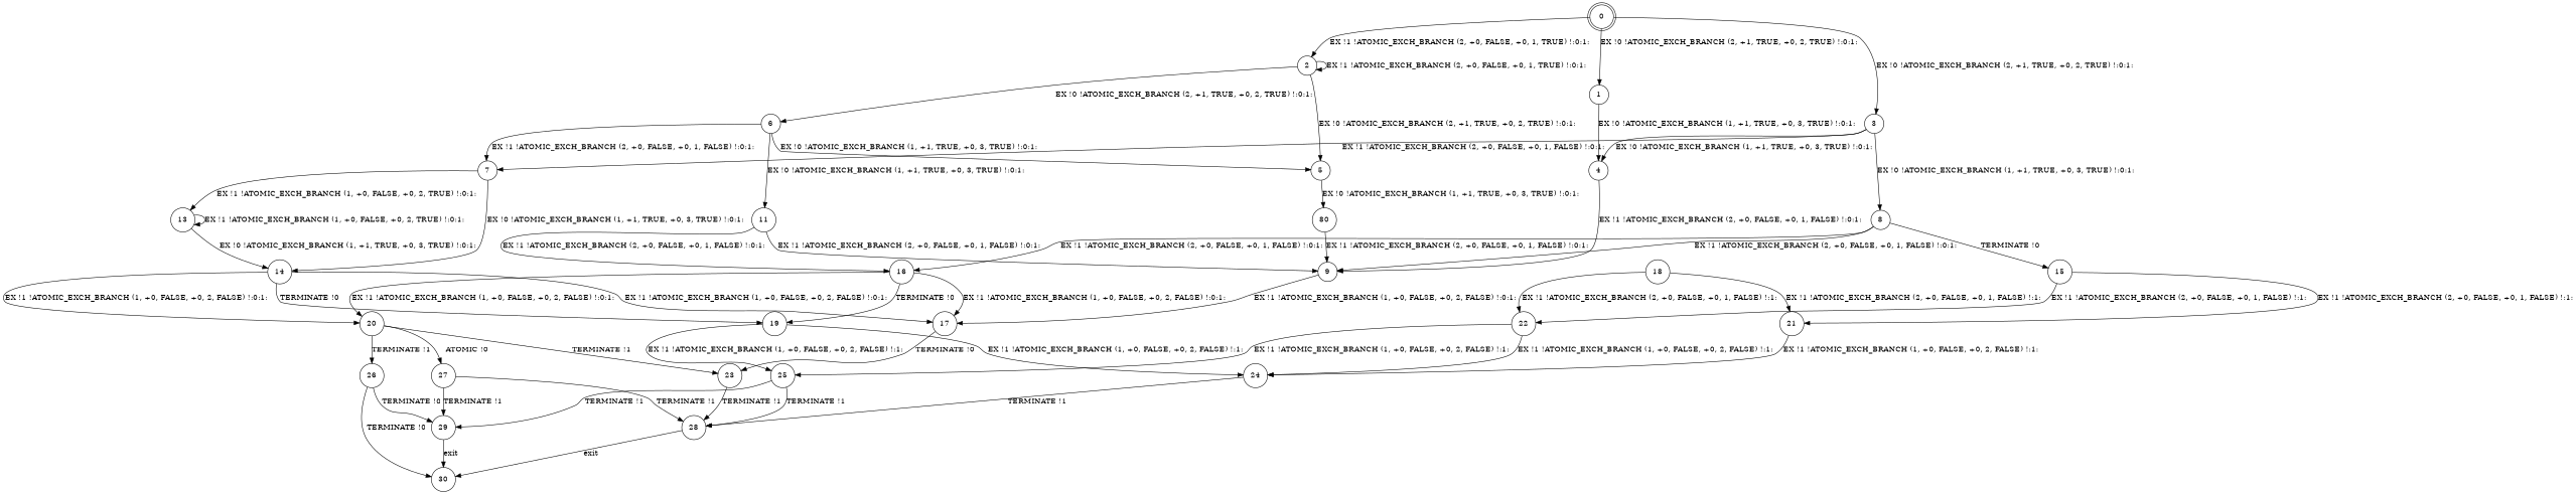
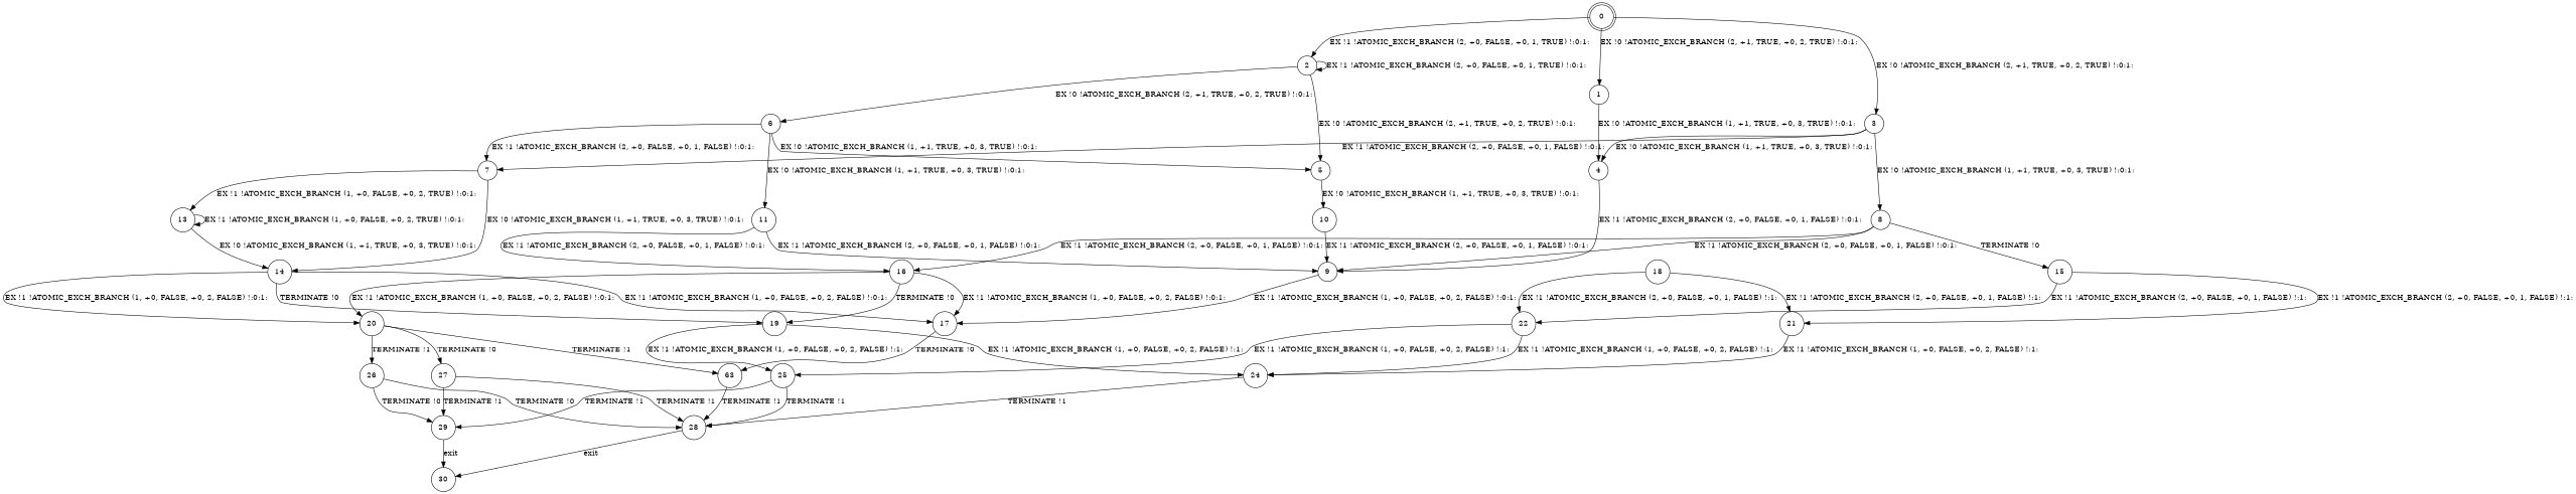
  digraph {
    node [shape=circle]
    0 [peripheries=2]
    1
    2
    3
    4
    5
    6
    7
    8
    9
-   10 [label=80]
+   10
    11
    13
    14
    15
    16
    17
    19
    20
    21
    22
-   23
+   23 [label=63]
    18
    24
    25
    26
    27
    28
    29
    30
    0 -> 1 [label="EX !0 !ATOMIC_EXCH_BRANCH (2, +1, TRUE, +0, 2, TRUE) !:0:1:"]
    0 -> 2 [label="EX !1 !ATOMIC_EXCH_BRANCH (2, +0, FALSE, +0, 1, TRUE) !:0:1:"]
    0 -> 3 [label="EX !0 !ATOMIC_EXCH_BRANCH (2, +1, TRUE, +0, 2, TRUE) !:0:1:"]
    1 -> 4 [label="EX !0 !ATOMIC_EXCH_BRANCH (1, +1, TRUE, +0, 3, TRUE) !:0:1:"]
    2 -> 2 [label="EX !1 !ATOMIC_EXCH_BRANCH (2, +0, FALSE, +0, 1, TRUE) !:0:1:"]
    2 -> 5 [label="EX !0 !ATOMIC_EXCH_BRANCH (2, +1, TRUE, +0, 2, TRUE) !:0:1:"]
    2 -> 6 [label="EX !0 !ATOMIC_EXCH_BRANCH (2, +1, TRUE, +0, 2, TRUE) !:0:1:"]
    3 -> 4 [label="EX !0 !ATOMIC_EXCH_BRANCH (1, +1, TRUE, +0, 3, TRUE) !:0:1:"]
    3 -> 7 [label="EX !1 !ATOMIC_EXCH_BRANCH (2, +0, FALSE, +0, 1, FALSE) !:0:1:"]
    3 -> 8 [label="EX !0 !ATOMIC_EXCH_BRANCH (1, +1, TRUE, +0, 3, TRUE) !:0:1:"]
    4 -> 9 [label="EX !1 !ATOMIC_EXCH_BRANCH (2, +0, FALSE, +0, 1, FALSE) !:0:1:"]
    5 -> 10 [label="EX !0 !ATOMIC_EXCH_BRANCH (1, +1, TRUE, +0, 3, TRUE) !:0:1:"]
    6 -> 5 [label="EX !0 !ATOMIC_EXCH_BRANCH (1, +1, TRUE, +0, 3, TRUE) !:0:1:"]
    6 -> 7 [label="EX !1 !ATOMIC_EXCH_BRANCH (2, +0, FALSE, +0, 1, FALSE) !:0:1:"]
    6 -> 11 [label="EX !0 !ATOMIC_EXCH_BRANCH (1, +1, TRUE, +0, 3, TRUE) !:0:1:"]
    7 -> 13 [label="EX !1 !ATOMIC_EXCH_BRANCH (1, +0, FALSE, +0, 2, TRUE) !:0:1:"]
    7 -> 14 [label="EX !0 !ATOMIC_EXCH_BRANCH (1, +1, TRUE, +0, 3, TRUE) !:0:1:"]
    8 -> 9 [label="EX !1 !ATOMIC_EXCH_BRANCH (2, +0, FALSE, +0, 1, FALSE) !:0:1:"]
    8 -> 15 [label="TERMINATE !0"]
    8 -> 16 [label="EX !1 !ATOMIC_EXCH_BRANCH (2, +0, FALSE, +0, 1, FALSE) !:0:1:"]
    9 -> 17 [label="EX !1 !ATOMIC_EXCH_BRANCH (1, +0, FALSE, +0, 2, FALSE) !:0:1:"]
    10 -> 9 [label="EX !1 !ATOMIC_EXCH_BRANCH (2, +0, FALSE, +0, 1, FALSE) !:0:1:"]
    11 -> 9 [label="EX !1 !ATOMIC_EXCH_BRANCH (2, +0, FALSE, +0, 1, FALSE) !:0:1:"]
    11 -> 16 [label="EX !1 !ATOMIC_EXCH_BRANCH (2, +0, FALSE, +0, 1, FALSE) !:0:1:"]
    13 -> 13 [label="EX !1 !ATOMIC_EXCH_BRANCH (1, +0, FALSE, +0, 2, TRUE) !:0:1:"]
    13 -> 14 [label="EX !0 !ATOMIC_EXCH_BRANCH (1, +1, TRUE, +0, 3, TRUE) !:0:1:"]
    14 -> 17 [label="EX !1 !ATOMIC_EXCH_BRANCH (1, +0, FALSE, +0, 2, FALSE) !:0:1:"]
    14 -> 19 [label="TERMINATE !0"]
    14 -> 20 [label="EX !1 !ATOMIC_EXCH_BRANCH (1, +0, FALSE, +0, 2, FALSE) !:0:1:"]
    15 -> 21 [label="EX !1 !ATOMIC_EXCH_BRANCH (2, +0, FALSE, +0, 1, FALSE) !:1:"]
    15 -> 22 [label="EX !1 !ATOMIC_EXCH_BRANCH (2, +0, FALSE, +0, 1, FALSE) !:1:"]
    16 -> 17 [label="EX !1 !ATOMIC_EXCH_BRANCH (1, +0, FALSE, +0, 2, FALSE) !:0:1:"]
    16 -> 19 [label="TERMINATE !0"]
    16 -> 20 [label="EX !1 !ATOMIC_EXCH_BRANCH (1, +0, FALSE, +0, 2, FALSE) !:0:1:"]
    17 -> 23 [label="TERMINATE !0"]
    19 -> 24 [label="EX !1 !ATOMIC_EXCH_BRANCH (1, +0, FALSE, +0, 2, FALSE) !:1:"]
    19 -> 25 [label="EX !1 !ATOMIC_EXCH_BRANCH (1, +0, FALSE, +0, 2, FALSE) !:1:"]
    20 -> 23 [label="TERMINATE !1"]
    20 -> 26 [label="TERMINATE !1"]
-   20 -> 27 [label="ATOMIC !0"]
+   20 -> 27 [label="TERMINATE !0"]
    21 -> 24 [label="EX !1 !ATOMIC_EXCH_BRANCH (1, +0, FALSE, +0, 2, FALSE) !:1:"]
    22 -> 24 [label="EX !1 !ATOMIC_EXCH_BRANCH (1, +0, FALSE, +0, 2, FALSE) !:1:"]
    22 -> 25 [label="EX !1 !ATOMIC_EXCH_BRANCH (1, +0, FALSE, +0, 2, FALSE) !:1:"]
    23 -> 28 [label="TERMINATE !1"]
    18 -> 21 [label="EX !1 !ATOMIC_EXCH_BRANCH (2, +0, FALSE, +0, 1, FALSE) !:1:"]
    18 -> 22 [label="EX !1 !ATOMIC_EXCH_BRANCH (2, +0, FALSE, +0, 1, FALSE) !:1:"]
    24 -> 28 [label="TERMINATE !1"]
    25 -> 28 [label="TERMINATE !1"]
    25 -> 29 [label="TERMINATE !1"]
-   26 -> 30 [label="TERMINATE !0"]
+   26 -> 28 [label="TERMINATE !0"]
    26 -> 29 [label="TERMINATE !0"]
    27 -> 28 [label="TERMINATE !1"]
    27 -> 29 [label="TERMINATE !1"]
    28 -> 30 [label=exit]
    29 -> 30 [label=exit]
  }
